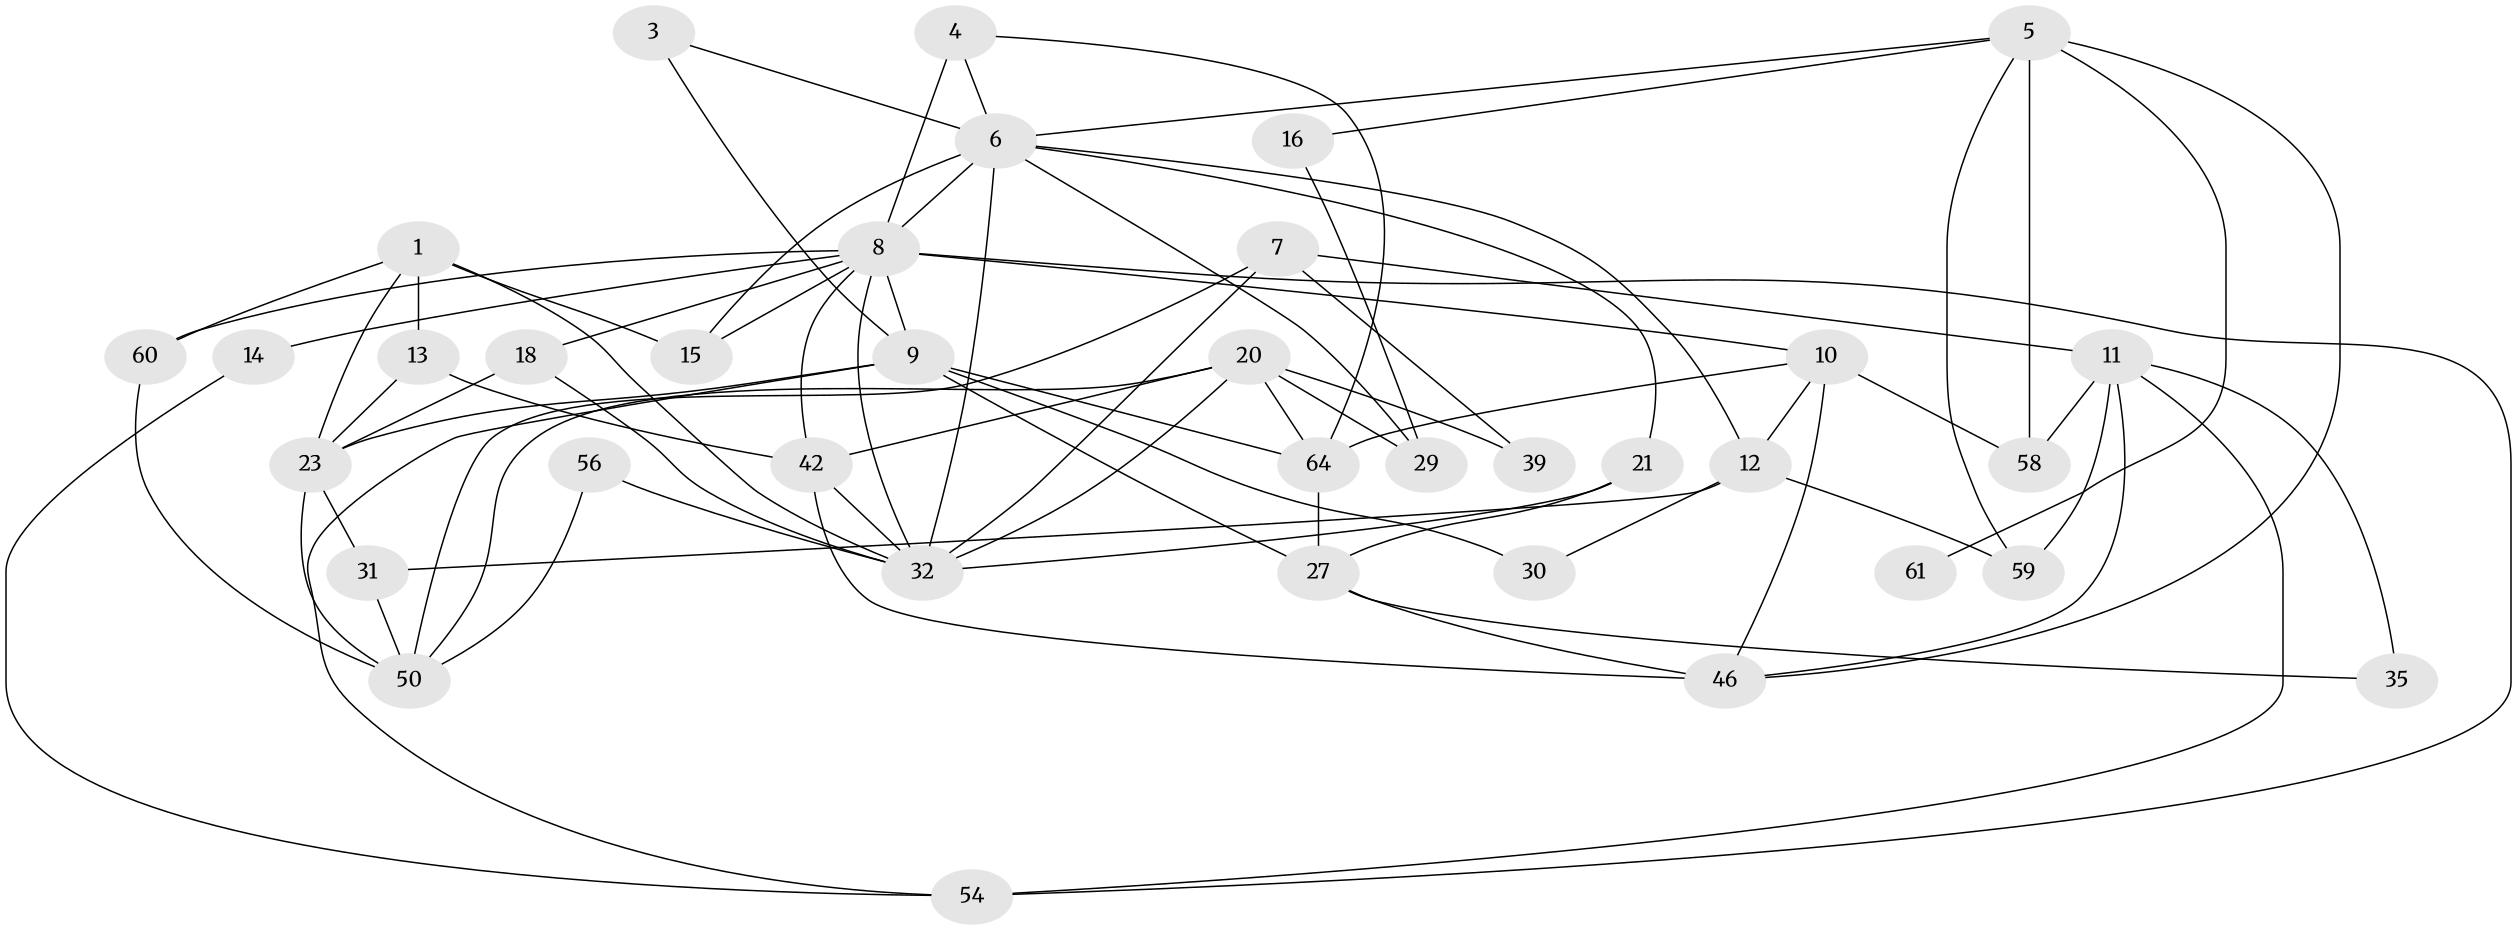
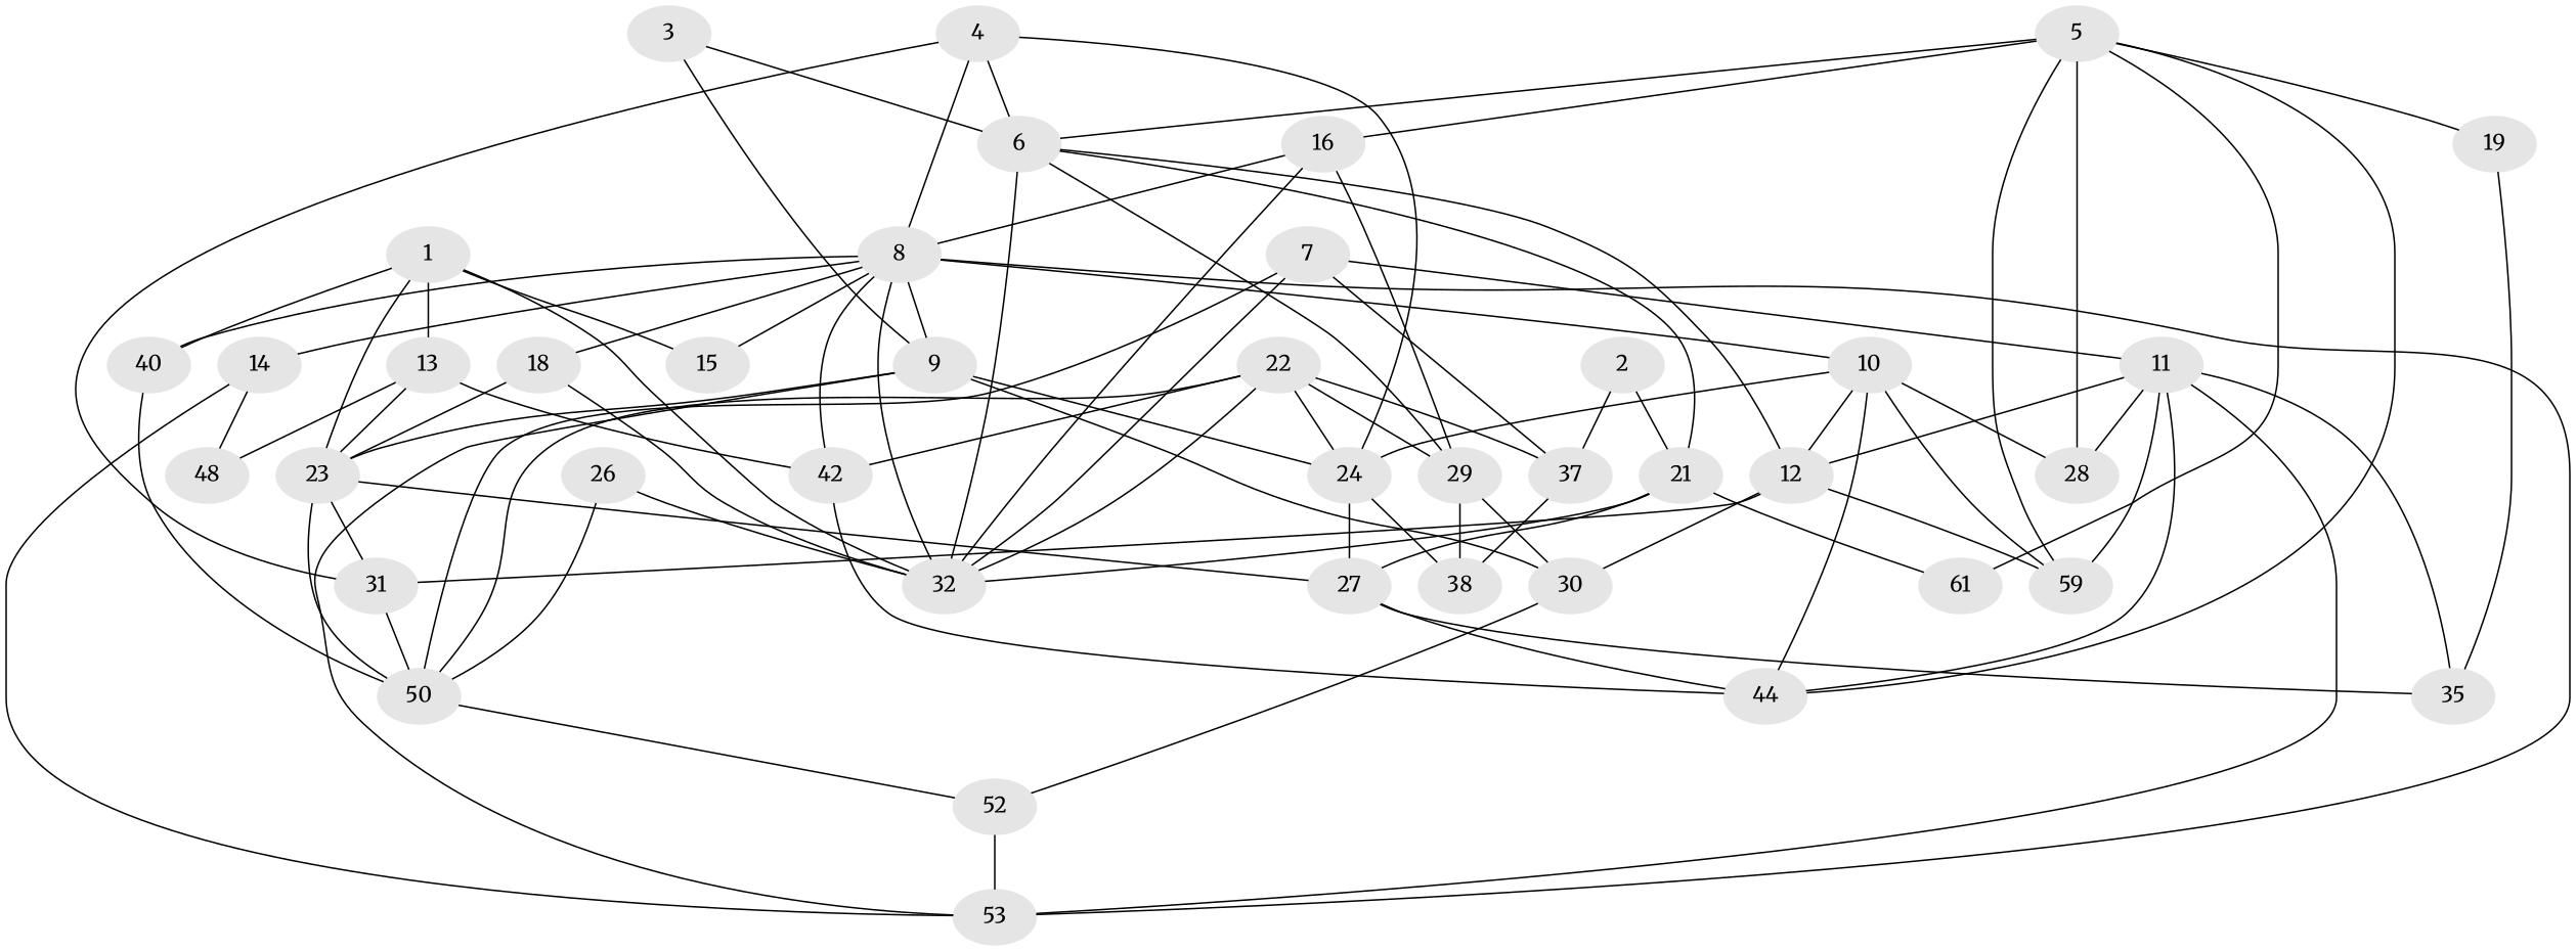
  graph {
    fontname=Merriweather
    node [color=gray90 fontname=Merriweather style=filled]
    edge [fontname=Merriweather]
    1 [super="+56"]
    13
    15
    23 [super="+25"]
    32 [super="+45"]
-   40 [label=60]
+   40
    42 [super="+57"]
+   48
    31
    50
    21 [super="+47"]
    61
    27
-   37 [super="+39" label=39]
+   2
+   37 [super="+39"]
+   38
    6 [super="+43"]
    8 [super="+33"]
    12 [super="+28"]
    29 [super="+53"]
    3
    9 [super="+36"]
-   24 [super="+55" label=64]
-   54
+   24 [super="+55"]
+   54 [label=53]
    30 [super="+51"]
    4
    10 [super="+44"]
    14
    18
    5 [super="+41"]
    16 [super="+34"]
-   46 [super="+49"]
-   58
+   19
+   46 [super="+49" label=44]
+   58 [label=28]
    59
    35
    7 [super="+60"]
    11 [super="+22"]
-   20
-   26 [label=56]
+   52
+   20 [label=22]
+   26
    1 -- 13
    1 -- 15
    1 -- 23
    1 -- 32 [weight=2]
    1 -- 40
    13 -- 23
    13 -- 42
+   13 -- 48
    23 -- 31
    23 -- 50 [weight=2]
    40 -- 50
    42 -- 46
    31 -- 50
+   50 -- 52
    21 -- 32 [weight=2]
+   21 -- 61
    21 -- 27
    27 -- 46 [weight=2]
    27 -- 35
-   6 -- 15
+   2 -- 21
+   2 -- 37
+   37 -- 38
    6 -- 32
    6 -- 21
-   6 -- 8
+   16 -- 8
    6 -- 12
    6 -- 29
    8 -- 15
    8 -- 32
    8 -- 40
    8 -- 42
    8 -- 9
    8 -- 54
    8 -- 10
    8 -- 14
    8 -- 18
    12 -- 31
    12 -- 30
    12 -- 59
+   29 -- 38
+   29 -- 30
    3 -- 6
    3 -- 9
    9 -- 23
-   9 -- 27
+   23 -- 27
    9 -- 24
    9 -- 54
    9 -- 30
    24 -- 27
+   24 -- 38
+   30 -- 52
+   4 -- 31
    4 -- 6
    4 -- 8
    4 -- 24
    10 -- 12
    10 -- 24
    10 -- 46
    10 -- 58
+   10 -- 59
+   14 -- 48
    14 -- 54
    18 -- 23
    18 -- 32
    5 -- 61
    5 -- 6
    5 -- 16
+   5 -- 19
    5 -- 46
    5 -- 58
    5 -- 59
-   42 -- 32
+   16 -- 32
    16 -- 29
+   19 -- 35
    7 -- 32
    7 -- 50
    7 -- 37
    7 -- 11
+   11 -- 12
    11 -- 54
    11 -- 46
    11 -- 58
    11 -- 59
    11 -- 35
+   52 -- 54
    20 -- 32
    20 -- 42
    20 -- 50
    20 -- 37 [weight=2]
    20 -- 29
    20 -- 24 [weight=2]
    26 -- 32
    26 -- 50
  }
